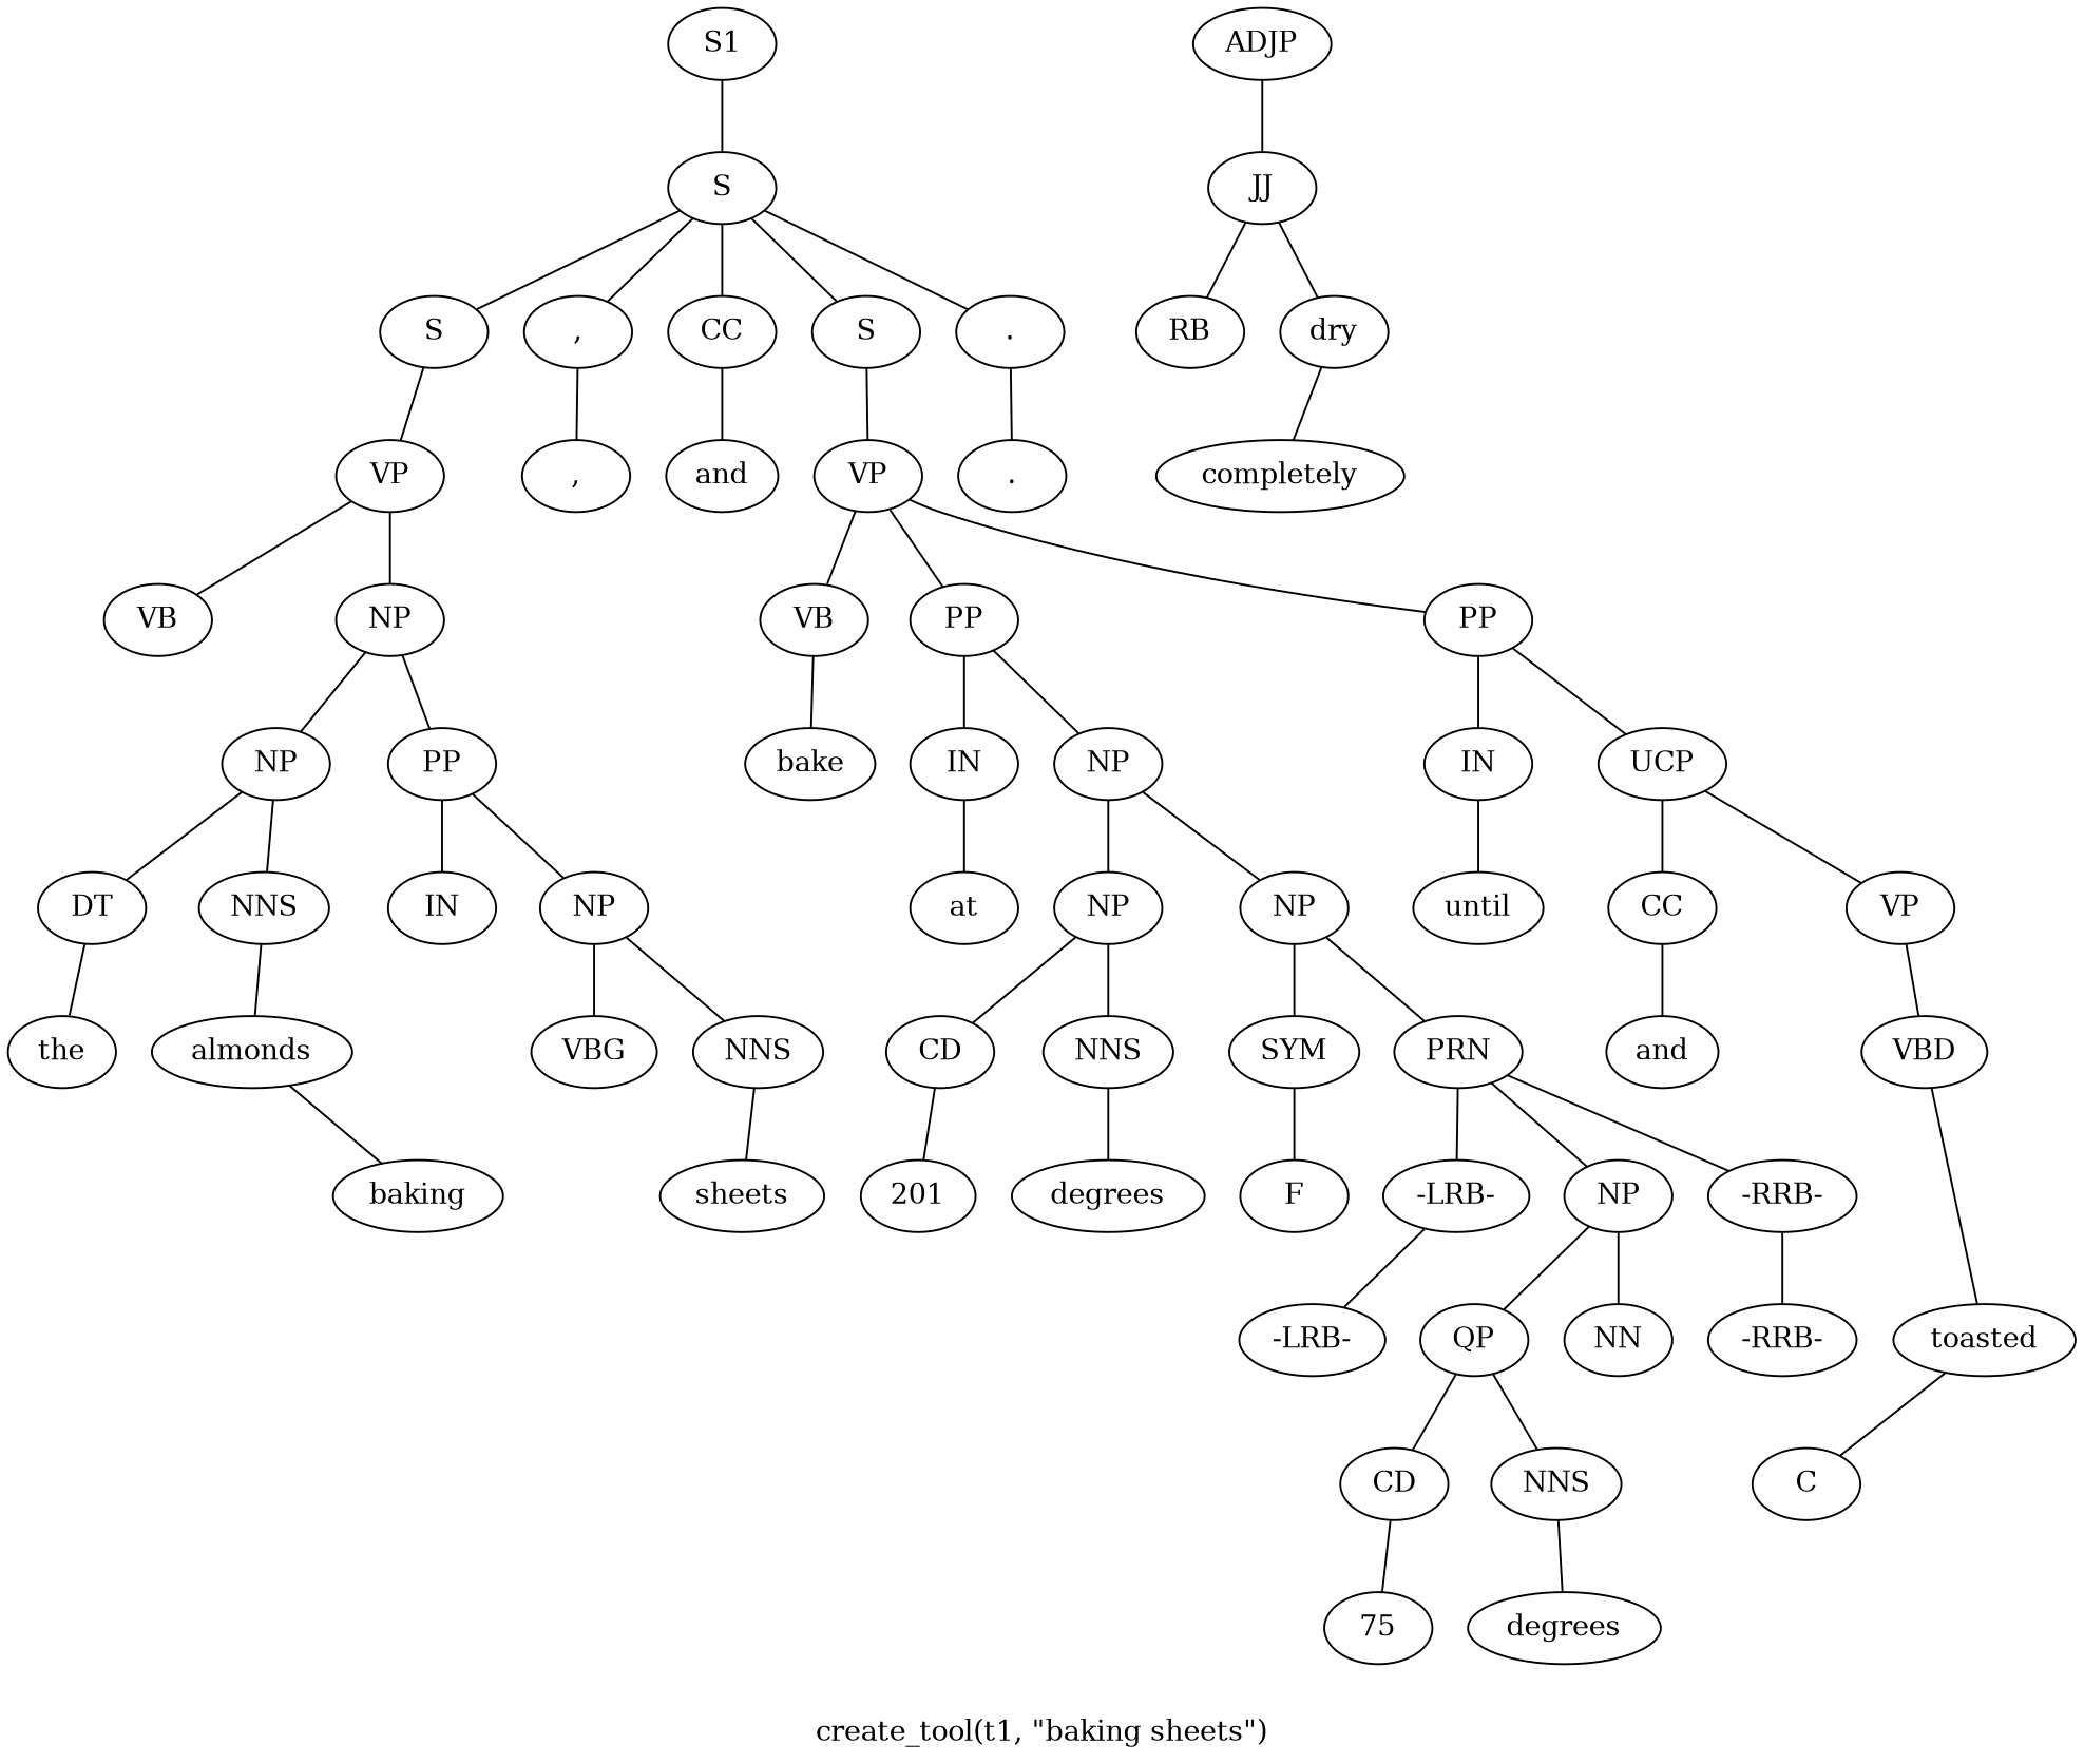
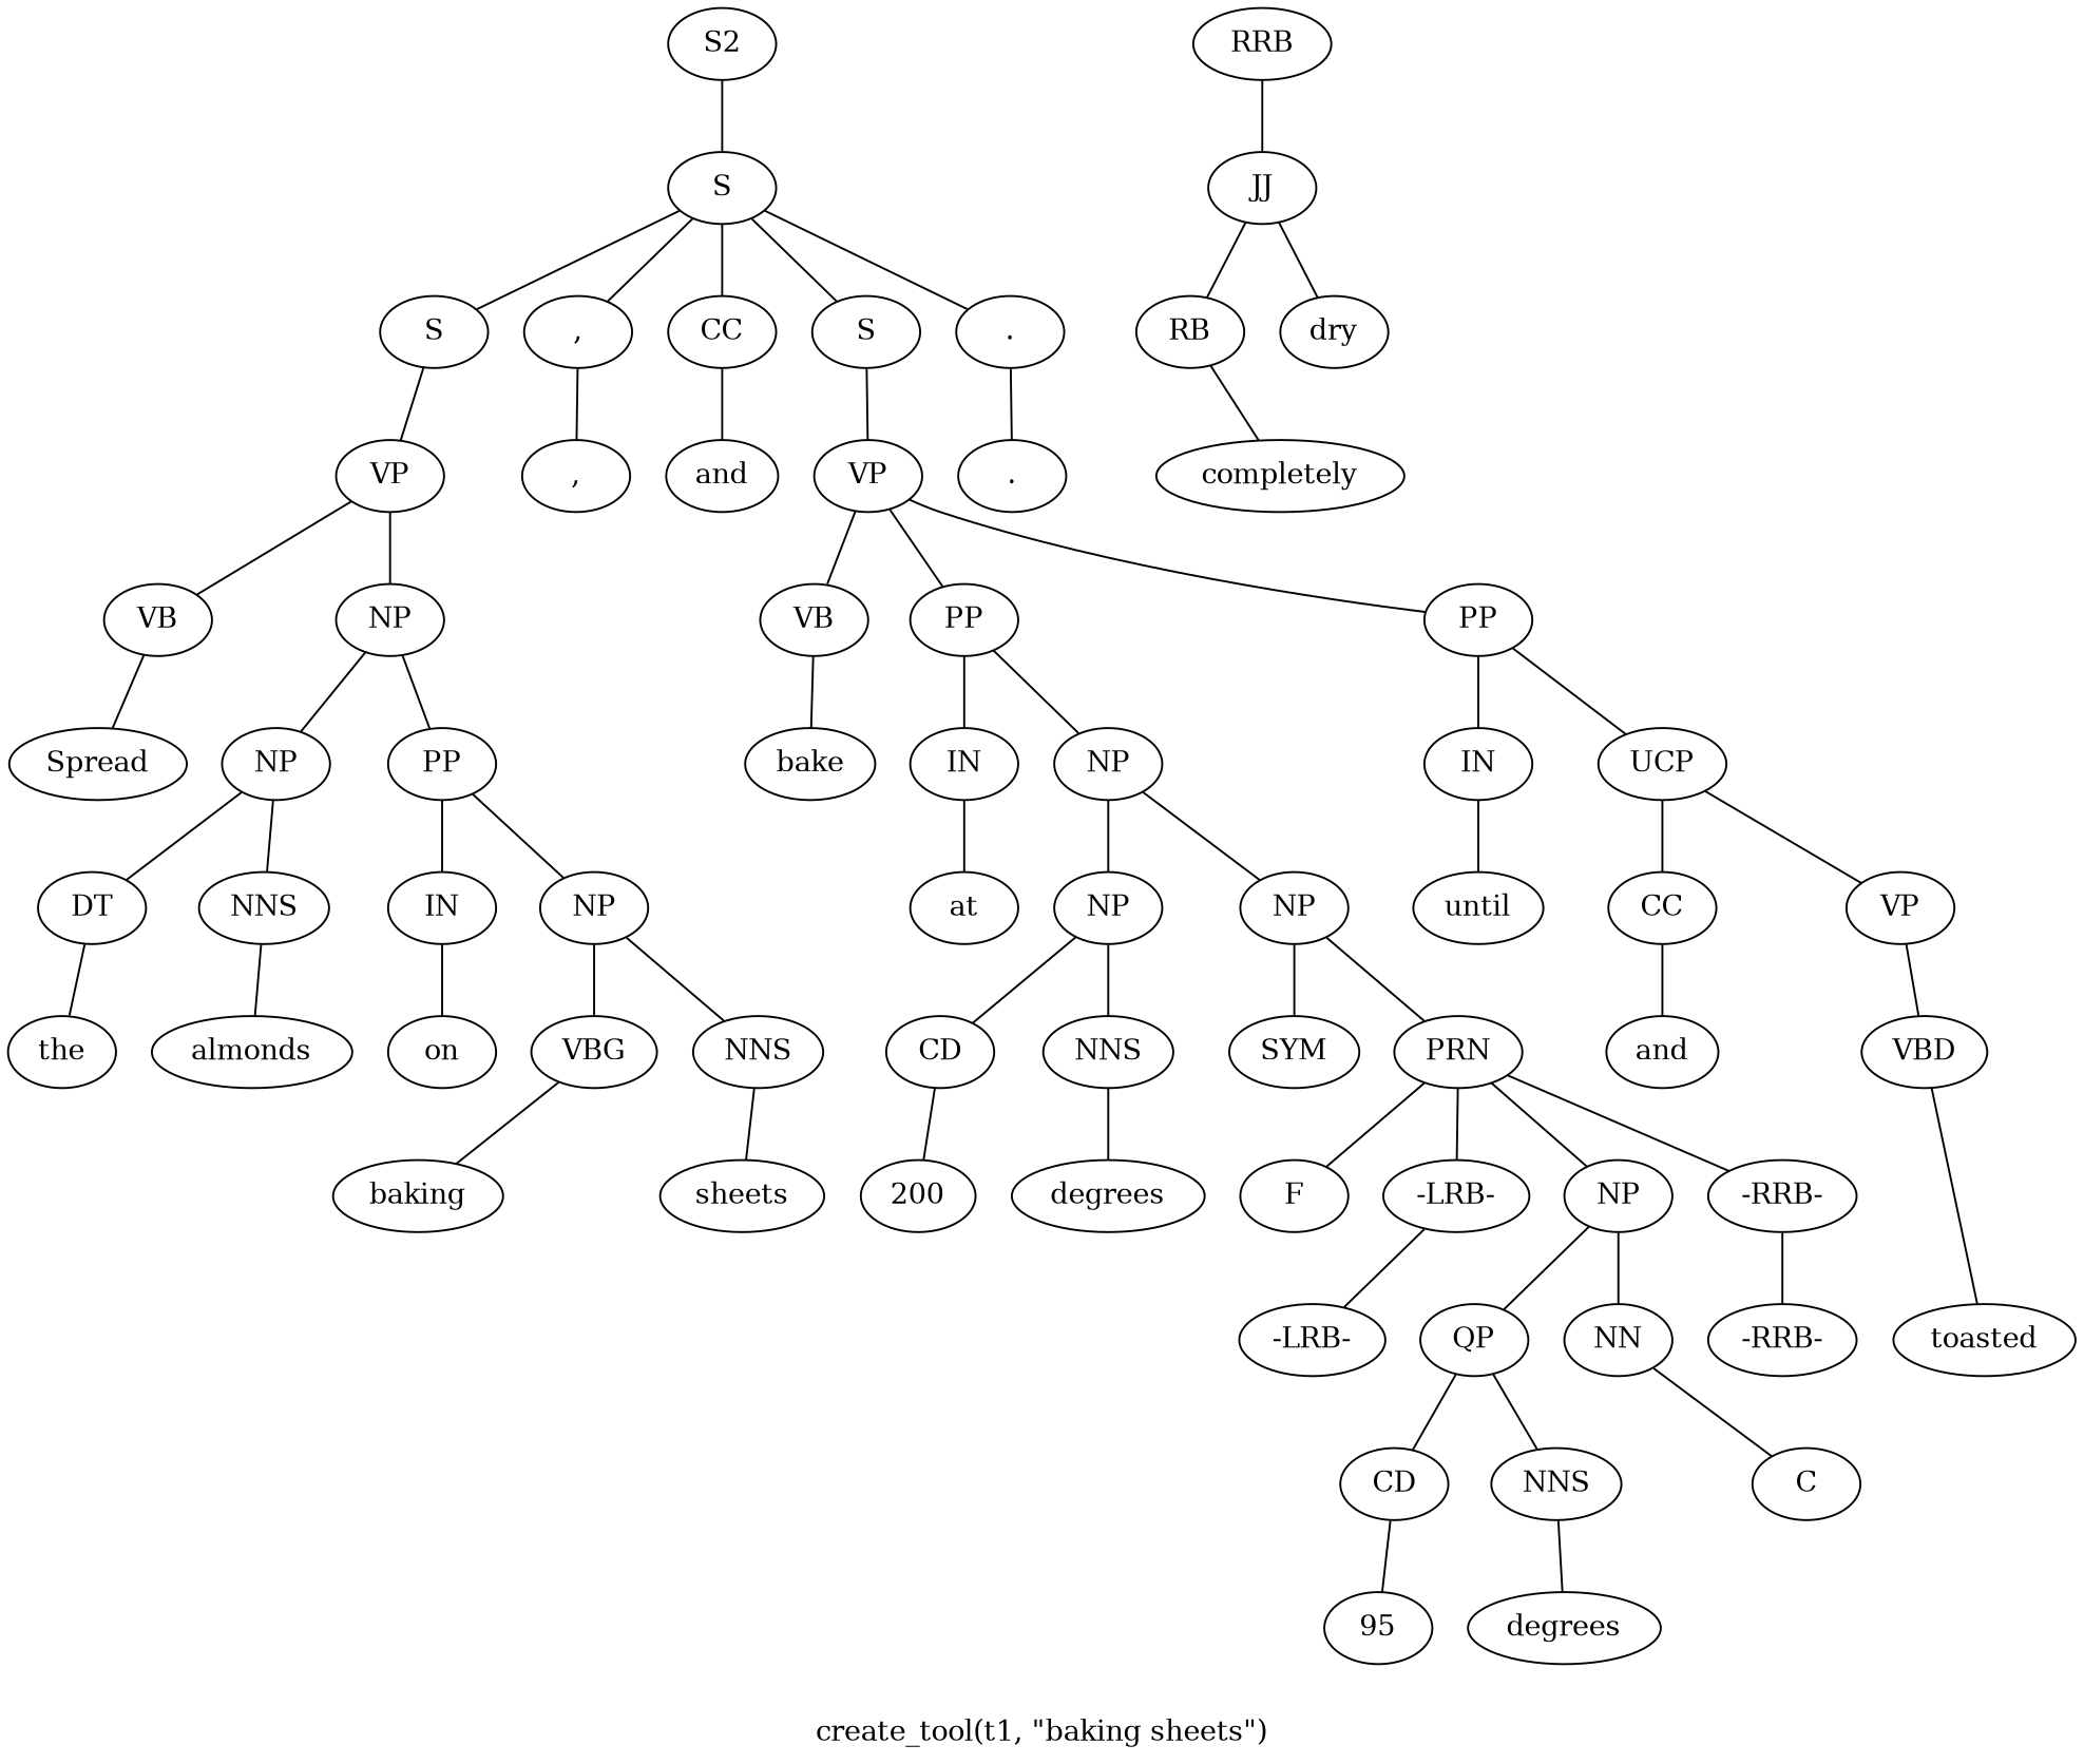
  graph {
    label="create_tool(t1, \"baking sheets\")"
-   n1 [label=S1]
+   n1 [label=S2]
    n2 [label=S]
    n3 [label=S]
    n4 [label=","]
    n5 [label=CC]
    n6 [label=S]
    n7 [label="."]
    n8 [label=VP]
    n9 [label=","]
    n10 [label=and]
    n11 [label=VP]
    n12 [label="."]
    n13 [label=VB]
    n14 [label=NP]
+   n15 [label=Spread]
    n16 [label=NP]
    n17 [label=PP]
    n18 [label=DT]
    n19 [label=NNS]
    n20 [label=IN]
    n21 [label=NP]
    n22 [label=the]
    n23 [label=almonds]
+   n24 [label=on]
    n25 [label=VBG]
    n26 [label=NNS]
    n27 [label=baking]
    n28 [label=sheets]
    n29 [label=VB]
    n30 [label=PP]
    n31 [label=PP]
    n32 [label=bake]
    n33 [label=IN]
    n34 [label=NP]
    n35 [label=IN]
    n36 [label=UCP]
    n37 [label=at]
    n38 [label=NP]
    n39 [label=NP]
    n40 [label=CD]
    n41 [label=NNS]
    n42 [label=SYM]
    n43 [label=PRN]
-   n44 [label=201]
+   n44 [label=200]
    n45 [label=degrees]
    n46 [label=F]
    n47 [label="-LRB-"]
    n48 [label=NP]
    n49 [label="-RRB-"]
    n50 [label="-LRB-"]
    n51 [label=QP]
    n52 [label=NN]
    n53 [label="-RRB-"]
    n54 [label=CD]
    n55 [label=NNS]
    n56 [label=C]
-   n57 [label=75]
+   n57 [label=95]
    n58 [label=degrees]
    n59 [label=until]
    n60 [label=CC]
    n61 [label=VP]
-   n62 [label=ADJP]
+   n62 [label=RRB]
    n63 [label=JJ]
    n64 [label=and]
    n65 [label=VBD]
    n66 [label=RB]
    n67 [label=completely]
    n68 [label=dry]
    n69 [label=toasted]
    n1 -- n2
    n2 -- n3
    n2 -- n4
    n2 -- n5
    n2 -- n6
    n2 -- n7
    n3 -- n8
    n4 -- n9
    n5 -- n10
    n6 -- n11
    n7 -- n12
    n8 -- n13
    n8 -- n14
    n11 -- n29
    n11 -- n30
    n11 -- n31
+   n13 -- n15
    n14 -- n16
    n14 -- n17
    n16 -- n18
    n16 -- n19
    n17 -- n20
    n17 -- n21
    n18 -- n22
    n19 -- n23
+   n20 -- n24
    n21 -- n25
    n21 -- n26
-   n23 -- n27
+   n25 -- n27
    n26 -- n28
    n29 -- n32
    n30 -- n33
    n30 -- n34
    n31 -- n35
    n31 -- n36
    n33 -- n37
    n34 -- n38
    n34 -- n39
    n35 -- n59
    n36 -- n60
    n36 -- n61
    n38 -- n40
    n38 -- n41
    n39 -- n42
    n39 -- n43
    n40 -- n44
    n41 -- n45
-   n42 -- n46
+   n43 -- n46
    n43 -- n47
    n43 -- n48
    n43 -- n49
    n47 -- n50
    n48 -- n51
    n48 -- n52
    n49 -- n53
    n51 -- n54
    n51 -- n55
-   n69 -- n56
+   n52 -- n56
    n54 -- n57
    n55 -- n58
    n60 -- n64
    n61 -- n65
    n62 -- n63
    n63 -- n66
    n63 -- n68
    n65 -- n69
-   n68 -- n67
+   n66 -- n67
  }
